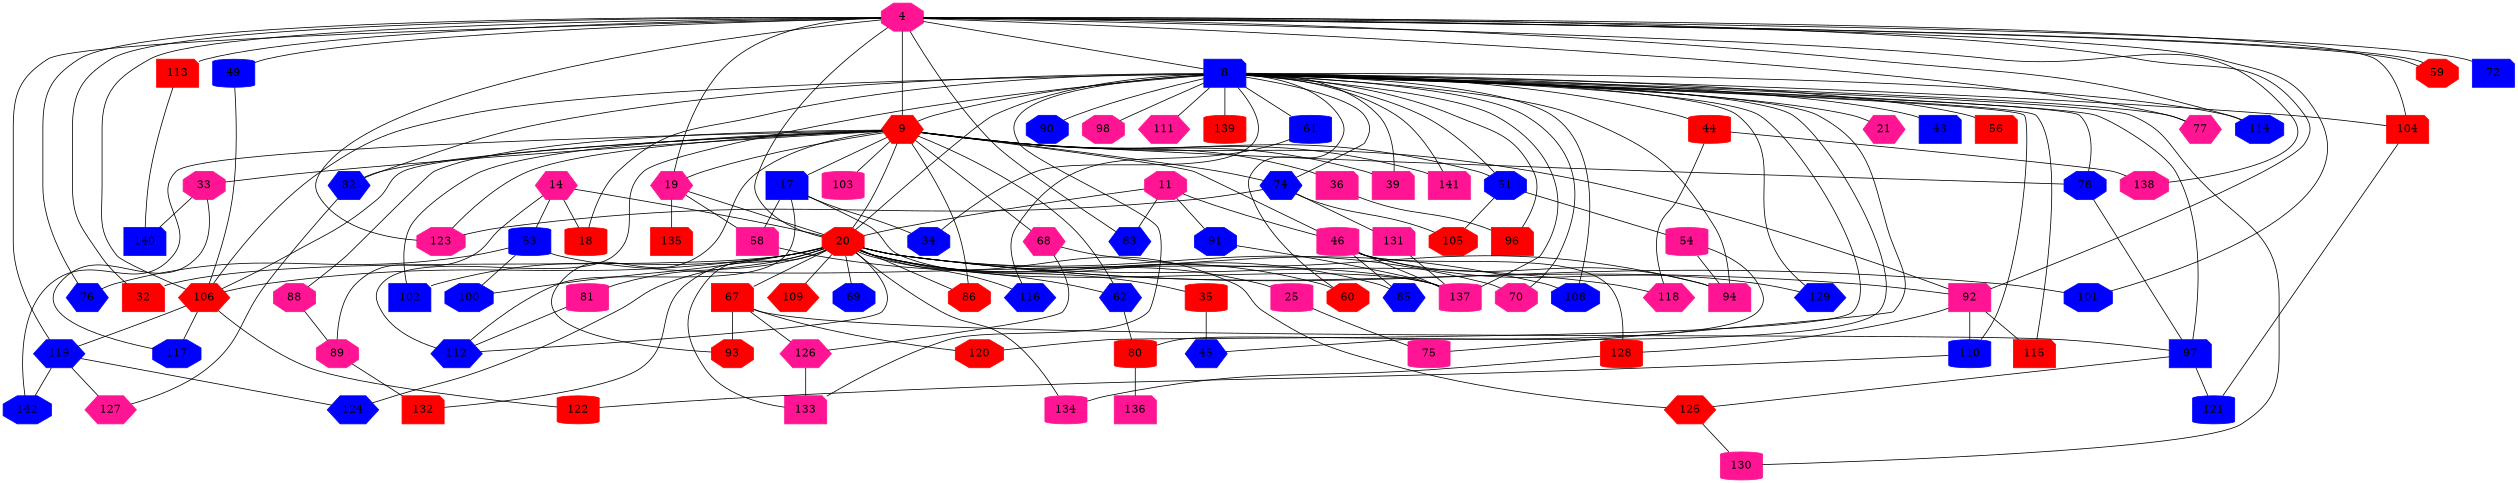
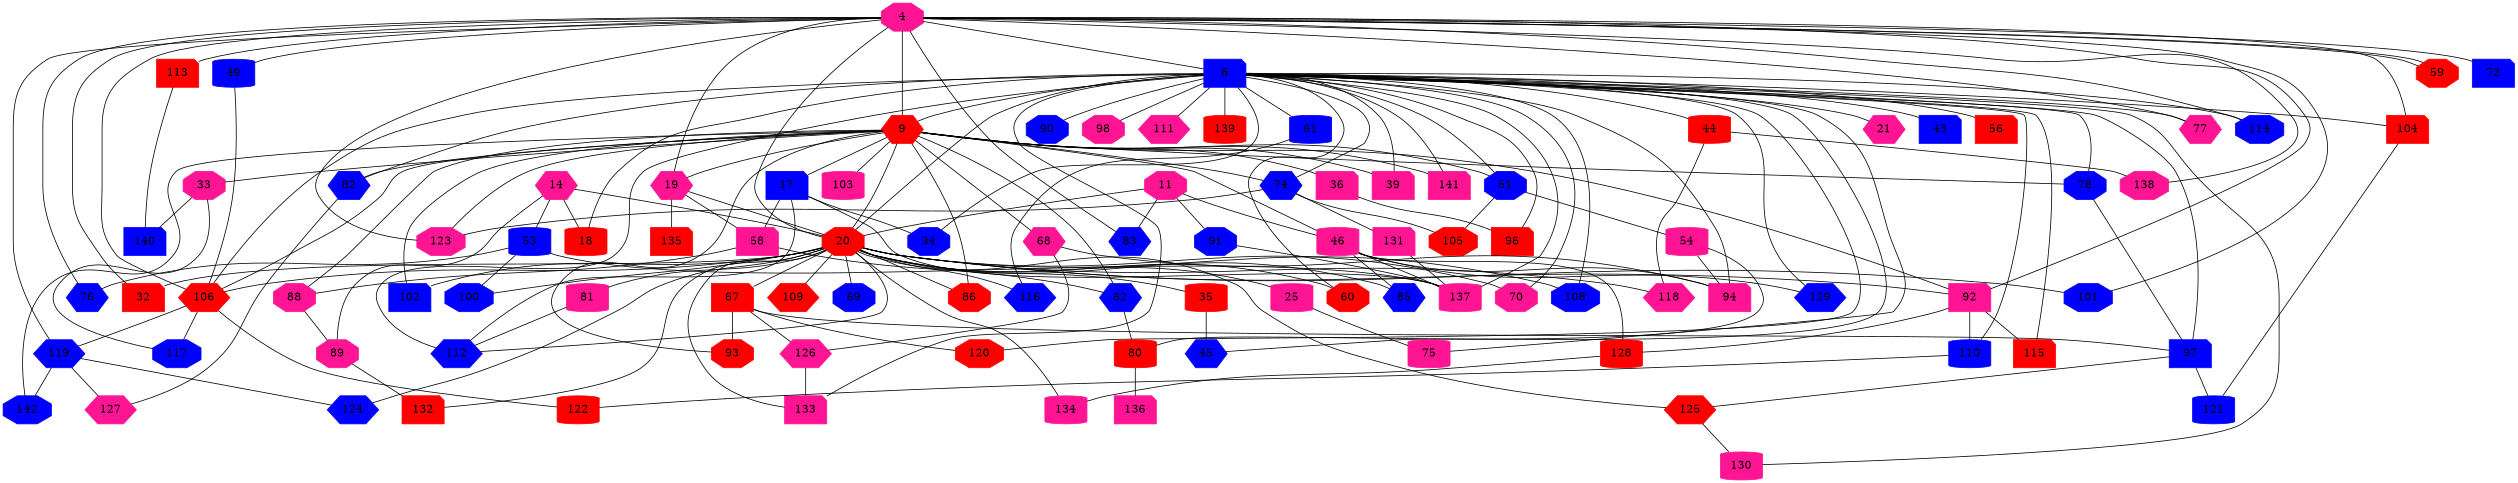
  graph {
    node [color=deeppink shape=octagon style=filled]
    4 [super="+2"]
    8 [color=blue shape=note super="+7+6"]
    9 [color=red shape=hexagon super="+3"]
    19 [shape=hexagon super="+12"]
    20 [color=red super="+16+10"]
    32 [color=red shape=note]
    49 [color=blue shape=cylinder]
    59 [color=red]
    72 [color=blue shape=note]
    76 [color=blue shape=hexagon]
    77 [shape=hexagon super="+63"]
    83 [color=blue shape=hexagon]
    92 [shape=note super="+66"]
    101 [color=blue]
    104 [color=red shape=note super="+13"]
    106 [color=red shape=hexagon super="+38+87+71"]
    113 [color=red shape=note super="+84"]
    114 [color=blue super="+24"]
    119 [color=blue shape=hexagon super="+107"]
    123 [super="+95+99"]
    138
    18 [color=red shape=cylinder]
    21 [shape=hexagon]
    34 [color=blue]
    39 [shape=note super="+37"]
    43 [color=blue shape=note]
    44 [color=red shape=cylinder]
    45 [color=blue shape=hexagon super="+42"]
    51 [color=blue]
    56 [color=red shape=note]
    60 [color=red]
    61 [color=blue shape=cylinder]
    70
    74 [color=blue shape=hexagon super="+64"]
    75 [shape=cylinder]
    78 [color=blue super="+15"]
    82 [color=blue shape=hexagon super="+73"]
    90 [color=blue]
    94 [shape=note super="+41+47"]
    96 [color=red shape=note]
    97 [color=blue shape=note super="+30+40"]
    98
    108 [color=blue]
    110 [color=blue shape=cylinder]
    111 [shape=hexagon]
    112 [color=blue shape=hexagon super="+50+79"]
    115 [color=red shape=note]
    120 [color=red]
    129 [color=blue shape=hexagon]
    130 [shape=cylinder]
    133 [shape=note super="+48"]
    137 [shape=cylinder super="+22"]
    139 [color=red shape=cylinder]
    141 [shape=note]
    33
    17 [color=blue shape=note]
    36 [shape=note]
    46 [shape=cylinder super="+27+28"]
    62 [color=blue shape=hexagon]
    68 [shape=hexagon]
    86 [color=red]
    88
    93 [color=red]
    102 [color=blue shape=note]
    103 [shape=cylinder]
    142 [color=blue]
    58 [shape=note]
    135 [color=red shape=note]
    25 [shape=cylinder]
    35 [color=red shape=cylinder]
    67 [color=red shape=note]
    69 [color=blue]
    81 [shape=cylinder]
    85 [color=blue shape=hexagon]
    100 [color=blue]
    109 [color=red shape=hexagon]
    116 [color=blue shape=hexagon]
    118 [shape=hexagon]
    124 [color=blue shape=hexagon]
    125 [color=red shape=hexagon super="+55"]
    132 [color=red shape=note]
    134 [shape=cylinder]
    117 [color=blue]
    140 [color=blue shape=note]
    128 [color=red shape=cylinder]
    121 [color=blue shape=cylinder]
    122 [color=red shape=cylinder]
    127 [shape=hexagon]
    54 [shape=cylinder]
    105 [color=red]
    131 [shape=note]
    80 [color=red shape=cylinder]
    126 [shape=hexagon]
    89
    11
    91 [color=blue]
    14 [shape=hexagon]
    53 [color=blue shape=cylinder]
    136 [shape=note]
    4 -- 8 [weight=8]
    4 -- 9 [weight=4]
    4 -- 19
    4 -- 20 [weight=5]
    4 -- 32
    4 -- 49
    4 -- 59
    4 -- 59
    4 -- 72 [weight=2]
    4 -- 76
    4 -- 77
    4 -- 83
    4 -- 92
    4 -- 101
    4 -- 104
    4 -- 106
    4 -- 113 [weight=3]
    4 -- 114
    4 -- 119 [weight=2]
    4 -- 123 [weight=3]
    4 -- 138
    8 -- 9 [weight=8]
    8 -- 20 [weight=9]
    8 -- 77 [weight=2]
    8 -- 104 [weight=2]
    8 -- 106 [weight=3]
    8 -- 114 [weight=2]
    8 -- 18
    8 -- 21 [weight=2]
    8 -- 34
    8 -- 39
    8 -- 43 [weight=2]
    8 -- 44 [weight=2]
    8 -- 45 [weight=2]
    8 -- 51
    8 -- 56
    8 -- 60
    8 -- 61
    8 -- 70
    8 -- 74
    8 -- 75
    8 -- 78
    8 -- 82 [weight=2]
    8 -- 90 [weight=2]
    8 -- 94 [weight=3]
    8 -- 96
    8 -- 97 [weight=3]
    8 -- 98 [weight=2]
    8 -- 108
    8 -- 110
    8 -- 111
    8 -- 112 [weight=3]
    8 -- 115
    8 -- 120
    8 -- 129
    8 -- 130
    8 -- 133
    8 -- 137 [weight=2]
    8 -- 139
    8 -- 141
    9 -- 19
    9 -- 20 [weight=4]
    9 -- 92 [weight=2]
    9 -- 106
    9 -- 123 [weight=2]
    9 -- 39 [weight=2]
    9 -- 51
    9 -- 74
    9 -- 78 [weight=2]
    9 -- 82
    9 -- 141
    9 -- 33
    9 -- 17 [weight=2]
    9 -- 36 [weight=2]
    9 -- 46 [weight=2]
    9 -- 62
    9 -- 68
    9 -- 86
    9 -- 88
    9 -- 93
    9 -- 102
    9 -- 103
    9 -- 142
    19 -- 20
    19 -- 58
    19 -- 135 [weight=2]
    20 -- 32
    20 -- 92
    20 -- 101
    20 -- 106 [weight=3]
    20 -- 60
    20 -- 70
    20 -- 108
    20 -- 112
    20 -- 133
    20 -- 86
    20 -- 102
    20 -- 25
    20 -- 35 [weight=2]
    20 -- 67
    20 -- 69 [weight=2]
    20 -- 81
    20 -- 85
    20 -- 100
    20 -- 109 [weight=2]
    20 -- 116
    20 -- 118
    20 -- 124
    20 -- 125 [weight=2]
    20 -- 132
    20 -- 134
    49 -- 106
    92 -- 110
    92 -- 115
    92 -- 128
    104 -- 121
    106 -- 119
    106 -- 117
    106 -- 122
    113 -- 140
    119 -- 142
    119 -- 124
    119 -- 127
    44 -- 138
    44 -- 118
    51 -- 54
    51 -- 105
    61 -- 116
    74 -- 123
    74 -- 105
    74 -- 131
    78 -- 97
    82 -- 127
    97 -- 125
    97 -- 121
    110 -- 122
    33 -- 117
    33 -- 140
    17 -- 34
    17 -- 112
    17 -- 137
    17 -- 58
    36 -- 96
    46 -- 94
    46 -- 129
    46 -- 137
    46 -- 85
    46 -- 128
    62 -- 80
    68 -- 94
    68 -- 126
    88 -- 89
    58 -- 62
+   58 -- 88
    25 -- 75
    35 -- 45
    67 -- 97
    67 -- 120
    67 -- 93
    67 -- 126
    81 -- 112
    125 -- 130
    128 -- 134
    54 -- 94
    54 -- 80
    131 -- 137
    80 -- 136
    126 -- 133
    89 -- 132
    11 -- 20 [weight=2]
    11 -- 83
    11 -- 46
    11 -- 91
    91 -- 137
    14 -- 20 [weight=2]
    14 -- 18
    14 -- 89
    14 -- 53
    53 -- 76
    53 -- 137
    53 -- 100
  }
